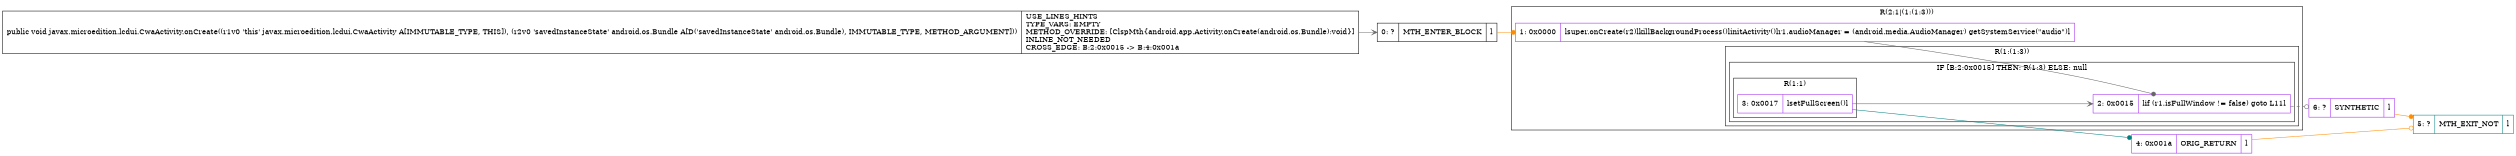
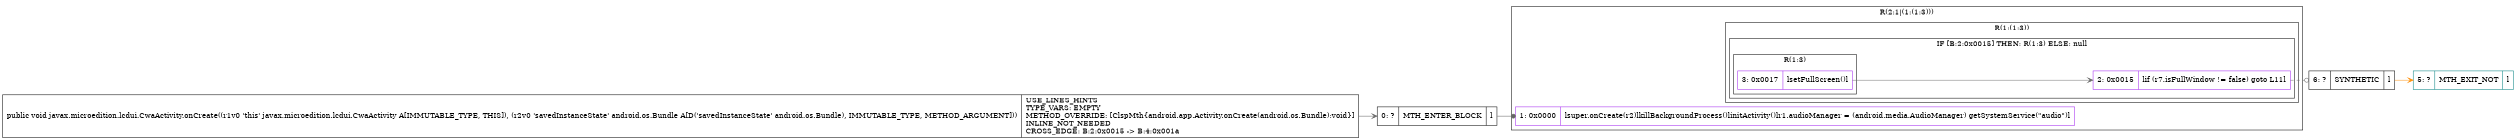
  digraph {
    rankdir=LR
    node [color=purple shape=record]
    edge [arrowhead=dot color=gray40]
    n1 [label="{3\:\ 0x0017|lsetFullScreen()l}"]
-   n2 [label="{2\:\ 0x0015|lif (r1.isFullWindow != false) goto L11l}"]
+   n2 [label="{2\:\ 0x0015|lif (r7.isFullWindow != false) goto L11l}"]
    n3 [label="{1\:\ 0x0000|lsuper.onCreate(r2)lkillBackgroundProcess()linitActivity()lr1.audioManager = (android.media.AudioManager) getSystemService(\"audio\")l}"]
-   n4 [label="{4\:\ 0x001a|ORIG_RETURN\l|l}"]
-   n5 [label="{6\:\ ?|SYNTHETIC\l|l}"]
+   n5 [color=black label="{6\:\ ?|SYNTHETIC\l|l}"]
    n6 [color=teal label="{5\:\ ?|MTH_EXIT_NOT\l|l}"]
    n7 [color=black label="{0\:\ ?|MTH_ENTER_BLOCK\l|l}"]
    n8 [color=black label="{public void javax.microedition.lcdui.CwaActivity.onCreate((r1v0 'this' javax.microedition.lcdui.CwaActivity A[IMMUTABLE_TYPE, THIS]), (r2v0 'savedInstanceState' android.os.Bundle A[D('savedInstanceState' android.os.Bundle), IMMUTABLE_TYPE, METHOD_ARGUMENT]))  | USE_LINES_HINTS\lTYPE_VARS: EMPTY\lMETHOD_OVERRIDE: [ClspMth\{android.app.Activity.onCreate(android.os.Bundle):void\}]\lINLINE_NOT_NEEDED\lCROSS_EDGE: B:2:0x0015 \-\> B:4:0x001a\l}"]
    subgraph cluster_1 {
      label="R(2:1|(1:(1:3)))"
      n3
      subgraph cluster_2 {
        label="R(1:(1:3))"
        subgraph cluster_3 {
          label="IF [B:2:0x0015] THEN: R(1:3) ELSE: null"
          n2
          subgraph cluster_4 {
-           label="R(1:1)"
+           label="R(1:3)"
            n1
          }
        }
      }
    }
    n1 -> n2 [arrowhead=vee]
-   n1 -> n4 [color=teal]
    n2 -> n5 [arrowhead=odot style=dashed]
-   n3 -> n2
-   n4 -> n6 [arrowhead=odot color=darkorange]
-   n5 -> n6 [color=darkorange]
-   n7 -> n3 [color=darkorange]
+   n5 -> n6 [arrowhead=vee color=darkorange]
+   n7 -> n3
    n8 -> n7 [arrowhead=vee]
  }
